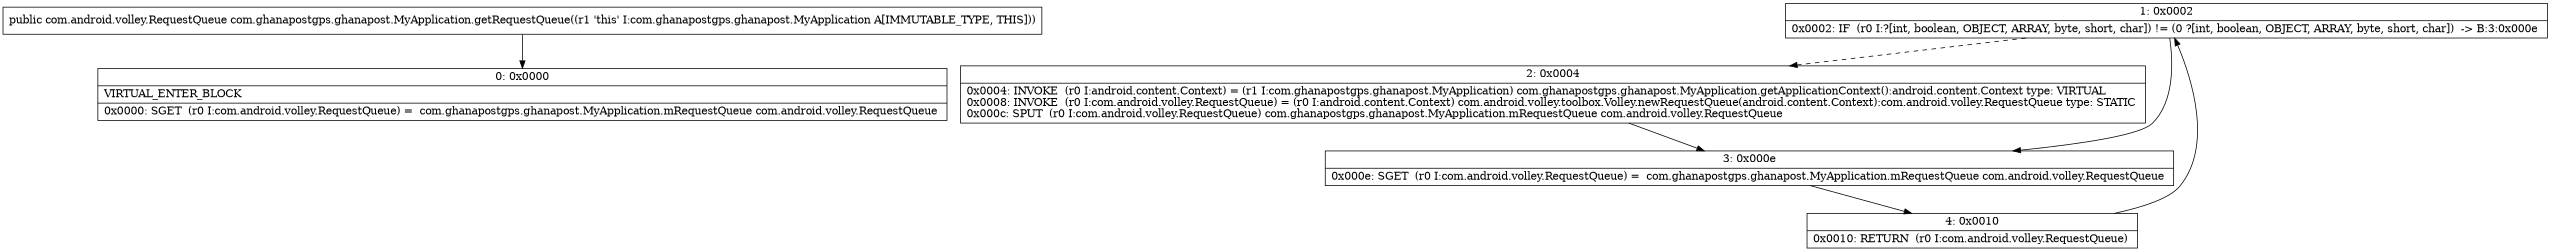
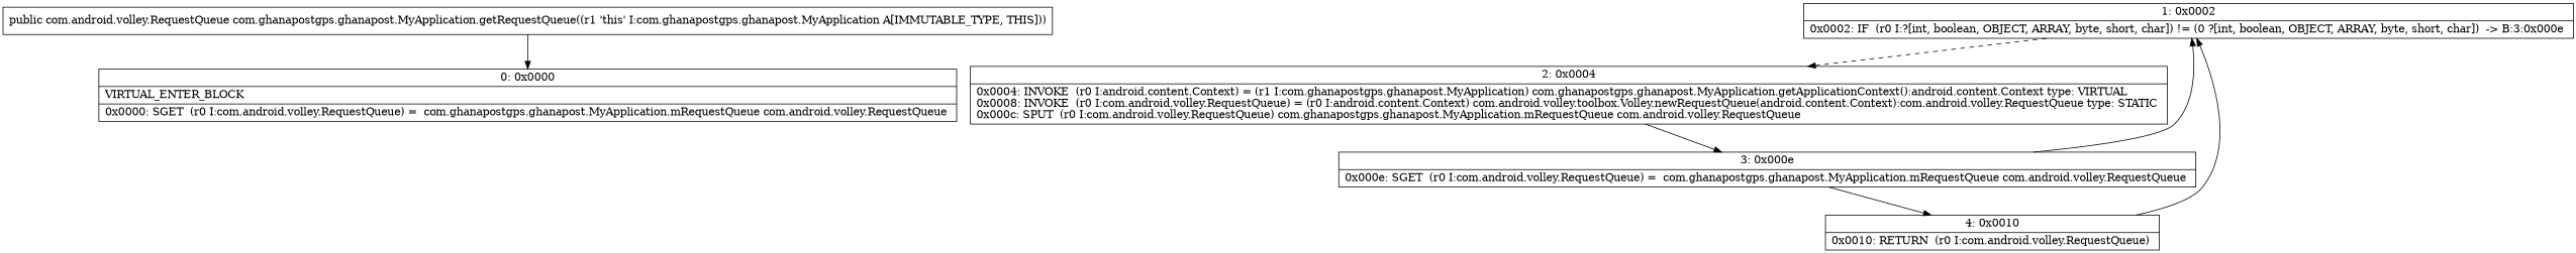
  digraph {
    node [shape=record]
    n1 [label="{0\:\ 0x0000|VIRTUAL_ENTER_BLOCK\l|0x0000: SGET  (r0 I:com.android.volley.RequestQueue) =  com.ghanapostgps.ghanapost.MyApplication.mRequestQueue com.android.volley.RequestQueue \l}"]
    n2 [label="{1\:\ 0x0002|0x0002: IF  (r0 I:?[int, boolean, OBJECT, ARRAY, byte, short, char]) != (0 ?[int, boolean, OBJECT, ARRAY, byte, short, char])  \-\> B:3:0x000e \l}"]
    n3 [label="{2\:\ 0x0004|0x0004: INVOKE  (r0 I:android.content.Context) = (r1 I:com.ghanapostgps.ghanapost.MyApplication) com.ghanapostgps.ghanapost.MyApplication.getApplicationContext():android.content.Context type: VIRTUAL \l0x0008: INVOKE  (r0 I:com.android.volley.RequestQueue) = (r0 I:android.content.Context) com.android.volley.toolbox.Volley.newRequestQueue(android.content.Context):com.android.volley.RequestQueue type: STATIC \l0x000c: SPUT  (r0 I:com.android.volley.RequestQueue) com.ghanapostgps.ghanapost.MyApplication.mRequestQueue com.android.volley.RequestQueue \l}"]
    n4 [label="{3\:\ 0x000e|0x000e: SGET  (r0 I:com.android.volley.RequestQueue) =  com.ghanapostgps.ghanapost.MyApplication.mRequestQueue com.android.volley.RequestQueue \l}"]
    n5 [label="{4\:\ 0x0010|0x0010: RETURN  (r0 I:com.android.volley.RequestQueue) \l}"]
    n6 [label="{public com.android.volley.RequestQueue com.ghanapostgps.ghanapost.MyApplication.getRequestQueue((r1 'this' I:com.ghanapostgps.ghanapost.MyApplication A[IMMUTABLE_TYPE, THIS])) }"]
    n2 -> n3 [style=dashed]
-   n2 -> n4
+   n4 -> n2
    n3 -> n4
    n4 -> n5
    n5 -> n2
    n6 -> n1
  }
